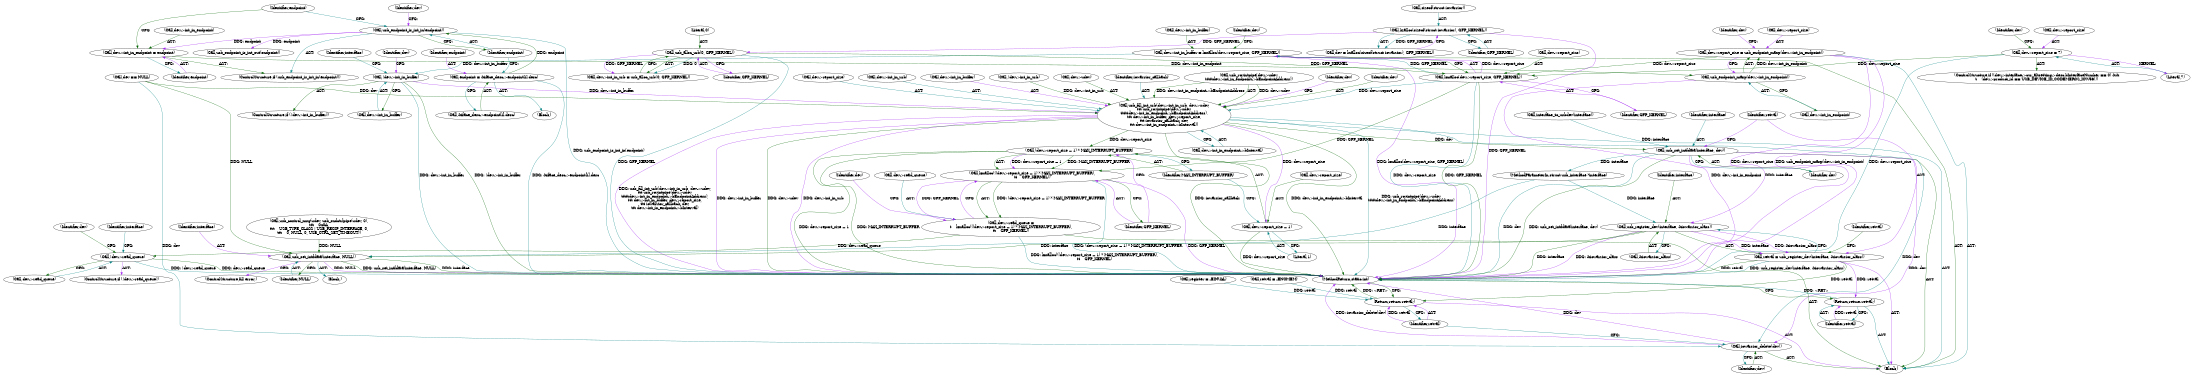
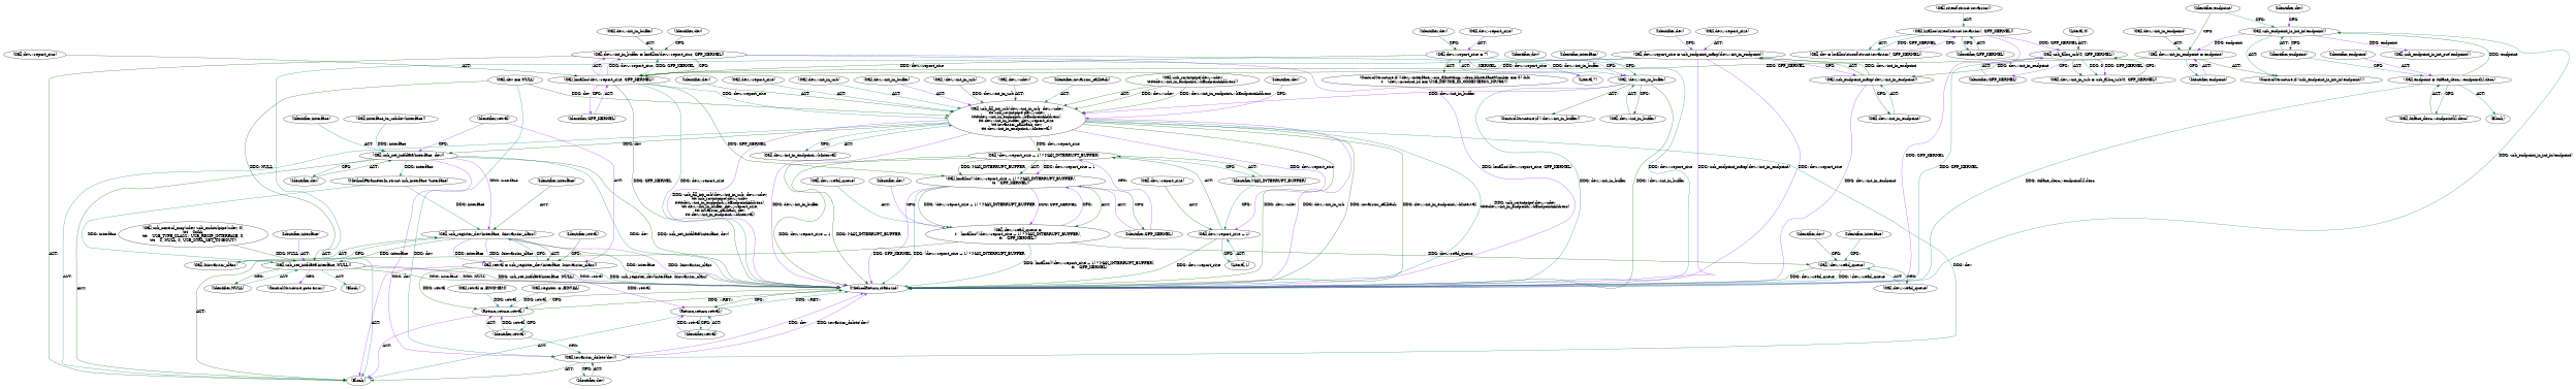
  digraph {
    edge [color=darkgreen]
    n1 [label="(Call,dev->int_in_buffer = kmalloc(dev->report_size, GFP_KERNEL))"]
    n2 [label="(Call,kmalloc(dev->report_size, GFP_KERNEL))"]
    n3 [label="(Call,!dev->int_in_buffer)"]
    n4 [label="(Block,)"]
    n5 [label="(MethodReturn,static int)"]
    n6 [label="(Call,usb_fill_int_urb(dev->int_in_urb, dev->udev,\n\t\t\t usb_rcvintpipe(dev->udev,\n\t\t\t\t\tdev->int_in_endpoint->bEndpointAddress),\n\t\t\t dev->int_in_buffer, dev->report_size,\n\t\t\t iowarrior_callback, dev,\n\t\t\t dev->int_in_endpoint->bInterval))"]
    n7 [label="(Call,kmalloc(((dev->report_size + 1) * MAX_INTERRUPT_BUFFER),\n\t\t    GFP_KERNEL))"]
    n8 [label="(Identifier,GFP_KERNEL)"]
    n9 [label="(ControlStructure,if (!dev->int_in_buffer))"]
    n10 [label="(Call,dev->int_in_buffer)"]
    n11 [label="(Return,return retval;)"]
    n12 [label="(Return,return retval;)"]
    n13 [label="(Call,(dev->report_size + 1) * MAX_INTERRUPT_BUFFER)"]
    n14 [label="(Call,dev->report_size + 1)"]
    n15 [label="(Call,usb_set_intfdata(interface, dev))"]
    n16 [label="(Call,iowarrior_delete(dev))"]
    n17 [label="(Call,dev->int_in_endpoint->bInterval)"]
    n18 [label="(Call,dev->read_queue =\n\t    kmalloc(((dev->report_size + 1) * MAX_INTERRUPT_BUFFER),\n\t\t    GFP_KERNEL))"]
    n19 [label="(Identifier,GFP_KERNEL)"]
    n20 [label="(Call,dev->report_size = 7)"]
    n21 [label="(Literal,7)"]
    n22 [label="(ControlStructure,if ((dev->interface->cur_altsetting->desc.bInterfaceNumber == 0) &&\n\t    (dev->product_id == USB_DEVICE_ID_CODEMERCS_IOW56)))"]
    n23 [label="(Call,dev->report_size = usb_endpoint_maxp(dev->int_in_endpoint))"]
    n24 [label="(Call,usb_endpoint_maxp(dev->int_in_endpoint))"]
    n25 [label="(Call,dev->int_in_endpoint)"]
    n26 [label="(Call,dev->int_in_endpoint = endpoint)"]
    n27 [label="(ControlStructure,if (usb_endpoint_is_int_in(endpoint)))"]
    n28 [label="(Identifier,endpoint)"]
    n29 [label="(Call,usb_endpoint_is_int_in(endpoint))"]
    n30 [label="(Call,usb_endpoint_is_int_out(endpoint))"]
    n31 [label="(Identifier,endpoint)"]
    n32 [label="(Call,endpoint = &iface_desc->endpoint[i].desc)"]
    n33 [label="(Call,&iface_desc->endpoint[i].desc)"]
    n34 [label="(Block,)"]
    n35 [label="(Call,usb_alloc_urb(0, GFP_KERNEL))"]
    n36 [label="(Identifier,GFP_KERNEL)"]
    n37 [label="(Call,dev->int_in_urb = usb_alloc_urb(0, GFP_KERNEL))"]
    n38 [label="(Call,kzalloc(sizeof(struct iowarrior), GFP_KERNEL))"]
    n39 [label="(Call,dev = kzalloc(sizeof(struct iowarrior), GFP_KERNEL))"]
    n40 [label="(Identifier,GFP_KERNEL)"]
    n41 [label="(Identifier,MAX_INTERRUPT_BUFFER)"]
    n42 [label="(Literal,1)"]
    n43 [label="(Call,usb_register_dev(interface, &iowarrior_class))"]
    n44 [label="(Identifier,dev)"]
    n45 [label="(MethodParameterIn,struct usb_interface *interface)"]
    n46 [label="(Identifier,dev)"]
    n47 [label="(Call,!dev->read_queue)"]
-   n48 [label="(ControlStructure,if (!dev->read_queue))"]
    n49 [label="(Call,dev->read_queue)"]
    n50 [label="(Call,retval = usb_register_dev(interface, &iowarrior_class))"]
    n51 [label="(Call,usb_set_intfdata(interface, NULL))"]
    n52 [label="(Call,&iowarrior_class)"]
    n53 [label="(Identifier,NULL)"]
    n54 [label="(Block,)"]
-   n55 [label="(ControlStructure,fill error;)"]
+   n55 [label="(ControlStructure,goto error;)"]
    n56 [label="(Identifier,retval)"]
    n57 [label="(Identifier,retval)"]
    n58 [label="(Call,dev->int_in_buffer)"]
    n59 [label="(Identifier,interface)"]
    n60 [label="(Call,usb_control_msg(udev, usb_sndctrlpipe(udev, 0),\n\t\t\t    0x0A,\n\t\t\t    USB_TYPE_CLASS | USB_RECIP_INTERFACE, 0,\n\t\t\t    0, NULL, 0, USB_CTRL_SET_TIMEOUT))"]
    n61 [label="(Identifier,dev)"]
    n62 [label="(Identifier,endpoint)"]
    n63 [label="(Identifier,interface)"]
    n64 [label="(Identifier,dev)"]
    n65 [label="(Identifier,dev)"]
    n66 [label="(Identifier,endpoint)"]
    n67 [label="(Identifier,dev)"]
    n68 [label="(Literal,0)"]
    n69 [label="(Call,dev->read_queue)"]
    n70 [label="(Identifier,dev)"]
    n71 [label="(Call,dev->report_size)"]
    n72 [label="(Call,dev == NULL)"]
    n73 [label="(Identifier,retval)"]
    n74 [label="(Call,sizeof(struct iowarrior))"]
    n75 [label="(Call,dev->report_size)"]
    n76 [label="(Call,register = -EINVAL)"]
    n77 [label="(Identifier,dev)"]
    n78 [label="(Identifier,dev)"]
    n79 [label="(Call,dev->report_size)"]
    n80 [label="(Call,dev->int_in_endpoint)"]
    n81 [label="(Identifier,dev)"]
    n82 [label="(Call,dev->int_in_urb)"]
    n83 [label="(Call,dev->report_size)"]
    n84 [label="(Call,dev->int_in_buffer)"]
    n85 [label="(Identifier,interface)"]
    n86 [label="(Call,dev->report_size)"]
    n87 [label="(Call,!dev->int_in_urb)"]
    n88 [label="(Call,dev->udev)"]
    n89 [label="(Identifier,iowarrior_callback)"]
    n90 [label="(Identifier,interface)"]
    n91 [label="(Identifier,retval)"]
    n92 [label="(Identifier,dev)"]
    n93 [label="(Call,interface_to_usbdev(interface))"]
    n94 [label="(Identifier,interface)"]
    n95 [label="(Call,retval = -ENOMEM)"]
    n96 [label="(Call,usb_rcvintpipe(dev->udev,\n\t\t\t\t\tdev->int_in_endpoint->bEndpointAddress))"]
    n1 -> n2 [label="CFG: "]
    n1 -> n3 [color=teal label="DDG: dev->int_in_buffer"]
    n1 -> n4 [label="AST: "]
    n1 -> n5 [color=purple label="DDG: kmalloc(dev->report_size, GFP_KERNEL)"]
    n2 -> n1 [color=purple label="AST: "]
    n2 -> n1 [color=purple label="DDG: dev->report_size"]
    n2 -> n1 [color=teal label="DDG: GFP_KERNEL"]
    n2 -> n5 [color=teal label="DDG: dev->report_size"]
    n2 -> n5 [label="DDG: GFP_KERNEL"]
    n2 -> n6 [color=teal label="DDG: dev->report_size"]
    n2 -> n7 [label="DDG: GFP_KERNEL"]
    n2 -> n8 [color=purple label="CFG: "]
    n3 -> n5 [color=teal label="DDG: dev->int_in_buffer"]
    n3 -> n5 [label="DDG: !dev->int_in_buffer"]
    n3 -> n6 [color=purple label="DDG: dev->int_in_buffer"]
    n3 -> n9 [label="AST: "]
    n3 -> n10 [label="CFG: "]
    n5 -> n11 [label="CFG: "]
    n5 -> n12 [label="CFG: "]
    n6 -> n4 [color=teal label="AST: "]
    n6 -> n5 [color=purple label="DDG: dev->int_in_urb"]
    n6 -> n5 [label="DDG: iowarrior_callback"]
    n6 -> n5 [label="DDG: dev->int_in_endpoint->bInterval"]
    n6 -> n5 [color=teal label="DDG: usb_rcvintpipe(dev->udev,\n\t\t\t\t\tdev->int_in_endpoint->bEndpointAddress)"]
    n6 -> n5 [color=purple label="DDG: usb_fill_int_urb(dev->int_in_urb, dev->udev,\n\t\t\t usb_rcvintpipe(dev->udev,\n\t\t\t\t\tdev->int_in_endpoint->bEndpointAddress),\n\t\t\t dev->int_in_buffer, dev->report_size,\n\t\t\t iowarrior_callback, dev,\n\t\t\t dev->int_in_endpoint->bInterval)"]
    n6 -> n5 [color=purple label="DDG: dev->int_in_buffer"]
    n6 -> n5 [label="DDG: dev->udev"]
    n6 -> n13 [label="DDG: dev->report_size"]
    n6 -> n14 [color=purple label="DDG: dev->report_size"]
    n6 -> n15 [label="DDG: dev"]
    n6 -> n16 [color=teal label="DDG: dev"]
    n6 -> n17 [color=teal label="CFG: "]
    n7 -> n5 [color=teal label="DDG: (dev->report_size + 1) * MAX_INTERRUPT_BUFFER"]
    n7 -> n5 [color=purple label="DDG: GFP_KERNEL"]
    n7 -> n18 [label="AST: "]
    n7 -> n18 [label="DDG: (dev->report_size + 1) * MAX_INTERRUPT_BUFFER"]
    n7 -> n18 [color=purple label="DDG: GFP_KERNEL"]
    n7 -> n19 [label="CFG: "]
    n8 -> n2 [color=purple label="AST: "]
    n10 -> n3 [color=teal label="AST: "]
    n11 -> n4 [color=teal label="AST: "]
    n11 -> n5 [color=teal label="DDG: <RET>"]
    n11 -> n56 [color=teal label="CFG: "]
    n12 -> n4 [color=purple label="AST: "]
    n12 -> n5 [label="DDG: <RET>"]
    n12 -> n57 [color=teal label="CFG: "]
    n13 -> n5 [label="DDG: dev->report_size + 1"]
    n13 -> n5 [label="DDG: MAX_INTERRUPT_BUFFER"]
    n13 -> n7 [label="AST: "]
    n13 -> n7 [color=purple label="DDG: dev->report_size + 1"]
    n13 -> n7 [label="DDG: MAX_INTERRUPT_BUFFER"]
    n13 -> n41 [color=teal label="CFG: "]
    n14 -> n5 [label="DDG: dev->report_size"]
    n14 -> n13 [label="AST: "]
    n14 -> n42 [color=teal label="CFG: "]
    n15 -> n4 [label="AST: "]
    n15 -> n5 [color=teal label="DDG: dev"]
    n15 -> n5 [label="DDG: usb_set_intfdata(interface, dev)"]
    n15 -> n16 [color=purple label="DDG: dev"]
    n15 -> n43 [color=purple label="DDG: interface"]
    n15 -> n44 [color=teal label="CFG: "]
    n15 -> n45 [color=teal label="DDG: interface"]
    n16 -> n4 [label="AST: "]
    n16 -> n5 [color=purple label="DDG: dev"]
    n16 -> n5 [color=purple label="DDG: iowarrior_delete(dev)"]
    n16 -> n46 [color=teal label="CFG: "]
    n17 -> n6 [color=teal label="AST: "]
    n18 -> n4 [label="AST: "]
    n18 -> n5 [color=teal label="DDG: kmalloc(((dev->report_size + 1) * MAX_INTERRUPT_BUFFER),\n\t\t    GFP_KERNEL)"]
    n18 -> n7 [color=purple label="CFG: "]
    n18 -> n47 [label="DDG: dev->read_queue"]
    n19 -> n7 [color=purple label="AST: "]
    n19 -> n13 [color=purple label="CFG: "]
    n20 -> n2 [label="DDG: dev->report_size"]
    n20 -> n5 [color=teal label="DDG: dev->report_size"]
    n20 -> n21 [color=purple label="KERNEL: "]
    n20 -> n22 [label="AST: "]
    n21 -> n20 [color=teal label="AST: "]
    n23 -> n2 [label="DDG: dev->report_size"]
    n23 -> n4 [color=teal label="AST: "]
    n23 -> n5 [color=purple label="DDG: usb_endpoint_maxp(dev->int_in_endpoint)"]
    n23 -> n5 [color=purple label="DDG: dev->report_size"]
    n23 -> n24 [color=purple label="CFG: "]
    n24 -> n5 [color=purple label="DDG: dev->int_in_endpoint"]
    n24 -> n23 [label="AST: "]
    n24 -> n23 [label="DDG: dev->int_in_endpoint"]
    n24 -> n25 [label="CFG: "]
    n25 -> n24 [color=teal label="AST: "]
    n26 -> n24 [label="DDG: dev->int_in_endpoint"]
    n26 -> n27 [label="AST: "]
    n26 -> n28 [color=teal label="CFG: "]
    n28 -> n26 [color=purple label="AST: "]
    n29 -> n5 [color=teal label="DDG: usb_endpoint_is_int_in(endpoint)"]
    n29 -> n26 [color=purple label="DDG: endpoint"]
    n29 -> n27 [color=teal label="AST: "]
    n29 -> n30 [color=purple label="DDG: endpoint"]
    n29 -> n31 [label="CFG: "]
    n31 -> n29 [color=teal label="AST: "]
    n31 -> n32 [color=teal label="CFG: "]
    n32 -> n5 [color=teal label="DDG: &iface_desc->endpoint[i].desc"]
    n32 -> n29 [label="DDG: endpoint"]
    n32 -> n33 [color=teal label="CFG: "]
    n32 -> n34 [color=teal label="AST: "]
    n33 -> n32 [label="AST: "]
    n35 -> n2 [label="DDG: GFP_KERNEL"]
    n35 -> n5 [color=teal label="DDG: GFP_KERNEL"]
    n35 -> n36 [color=purple label="CFG: "]
    n35 -> n37 [label="AST: "]
    n35 -> n37 [color=teal label="DDG: 0"]
    n35 -> n37 [color=purple label="DDG: GFP_KERNEL"]
    n36 -> n35 [color=purple label="AST: "]
    n37 -> n35 [label="CFG: "]
    n38 -> n5 [color=purple label="DDG: GFP_KERNEL"]
    n38 -> n35 [color=purple label="DDG: GFP_KERNEL"]
    n38 -> n39 [color=teal label="AST: "]
    n38 -> n39 [color=teal label="DDG: GFP_KERNEL"]
    n38 -> n40 [color=teal label="CFG: "]
    n39 -> n38 [color=purple label="CFG: "]
    n40 -> n38 [color=teal label="AST: "]
    n41 -> n13 [label="AST: "]
    n41 -> n14 [color=teal label="CFG: "]
    n42 -> n14 [color=teal label="AST: "]
    n43 -> n5 [color=purple label="DDG: &iowarrior_class"]
    n43 -> n5 [label="DDG: interface"]
    n43 -> n50 [label="AST: "]
    n43 -> n50 [color=purple label="DDG: interface"]
    n43 -> n50 [color=purple label="DDG: &iowarrior_class"]
    n43 -> n51 [label="DDG: interface"]
    n43 -> n52 [color=teal label="CFG: "]
    n44 -> n15 [label="AST: "]
    n45 -> n43 [color=teal label="DDG: interface"]
    n45 -> n51 [color=teal label="DDG: interface"]
    n46 -> n16 [label="AST: "]
    n47 -> n5 [color=teal label="DDG: !dev->read_queue"]
    n47 -> n5 [label="DDG: dev->read_queue"]
-   n47 -> n48 [color=purple label="AST: "]
    n47 -> n49 [label="CFG: "]
    n49 -> n47 [color=teal label="AST: "]
    n50 -> n4 [color=purple label="AST: "]
    n50 -> n5 [color=teal label="DDG: usb_register_dev(interface, &iowarrior_class)"]
    n50 -> n5 [label="DDG: retval"]
    n50 -> n11 [color=purple label="DDG: retval"]
    n50 -> n12 [label="DDG: retval"]
    n50 -> n43 [color=teal label="CFG: "]
    n51 -> n5 [label="DDG: usb_set_intfdata(interface, NULL)"]
    n51 -> n5 [label="DDG: interface"]
    n51 -> n5 [color=purple label="DDG: NULL"]
    n51 -> n53 [label="CFG: "]
    n51 -> n54 [color=teal label="AST: "]
    n51 -> n55 [color=purple label="CFG: "]
    n52 -> n43 [label="AST: "]
    n53 -> n51 [color=teal label="AST: "]
    n56 -> n11 [color=teal label="AST: "]
    n56 -> n11 [color=purple label="DDG: retval"]
    n57 -> n12 [color=purple label="AST: "]
    n57 -> n12 [color=purple label="DDG: retval"]
    n57 -> n16 [color=teal label="CFG: "]
    n58 -> n1 [label="AST: "]
    n59 -> n51 [color=purple label="AST: "]
    n60 -> n51 [label="DDG: NULL"]
    n61 -> n6 [color=purple label="CFG: "]
    n62 -> n32 [color=purple label="AST: "]
    n63 -> n3 [color=teal label="CFG: "]
    n64 -> n6 [label="AST: "]
    n65 -> n23 [color=purple label="CFG: "]
    n66 -> n26 [label="CFG: "]
    n66 -> n29 [color=teal label="CFG: "]
    n67 -> n1 [label="CFG: "]
    n68 -> n35 [label="AST: "]
    n69 -> n18 [color=teal label="AST: "]
    n70 -> n18 [color=purple label="CFG: "]
    n71 -> n14 [label="AST: "]
    n72 -> n6 [label="DDG: dev"]
    n72 -> n16 [color=teal label="DDG: dev"]
    n72 -> n51 [label="DDG: NULL"]
    n73 -> n50 [label="CFG: "]
    n74 -> n38 [color=teal label="AST: "]
    n75 -> n23 [color=purple label="AST: "]
    n76 -> n12 [color=teal label="DDG: retval"]
    n77 -> n20 [label="CFG: "]
    n78 -> n47 [label="CFG: "]
    n79 -> n6 [color=teal label="AST: "]
    n80 -> n26 [label="AST: "]
    n81 -> n3 [color=purple label="CFG: "]
    n82 -> n6 [color=teal label="AST: "]
    n83 -> n20 [color=purple label="AST: "]
    n84 -> n6 [color=purple label="AST: "]
    n85 -> n43 [label="AST: "]
    n86 -> n2 [label="AST: "]
    n87 -> n6 [label="DDG: dev->int_in_urb"]
    n88 -> n6 [label="AST: "]
    n89 -> n6 [color=teal label="AST: "]
    n90 -> n47 [color=teal label="CFG: "]
    n91 -> n15 [color=purple label="CFG: "]
    n91 -> n50 [color=purple label="AST: "]
    n92 -> n29 [color=purple label="CFG: "]
    n93 -> n15 [color=teal label="DDG: interface"]
    n94 -> n15 [color=teal label="AST: "]
    n95 -> n12 [color=teal label="DDG: retval"]
    n96 -> n6 [label="AST: "]
    n96 -> n6 [label="DDG: dev->udev"]
    n96 -> n6 [label="DDG: dev->int_in_endpoint->bEndpointAddress"]
  }
